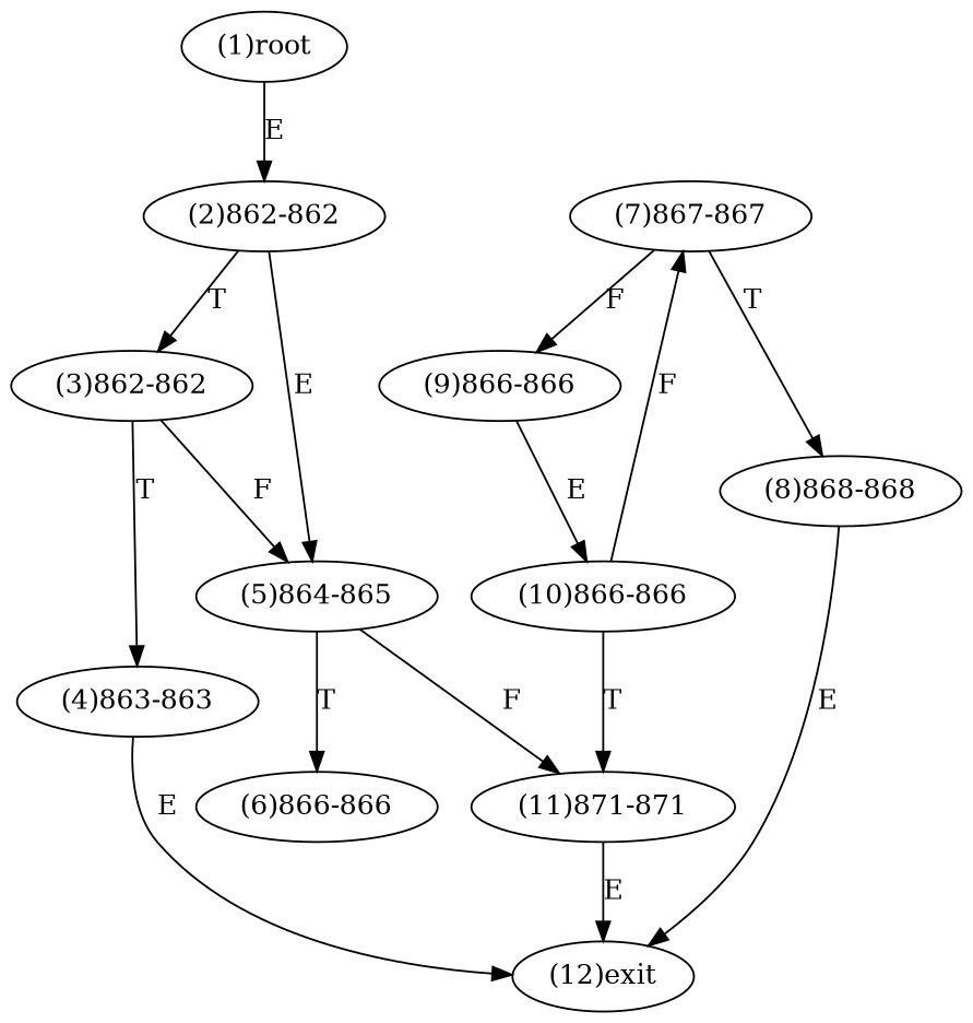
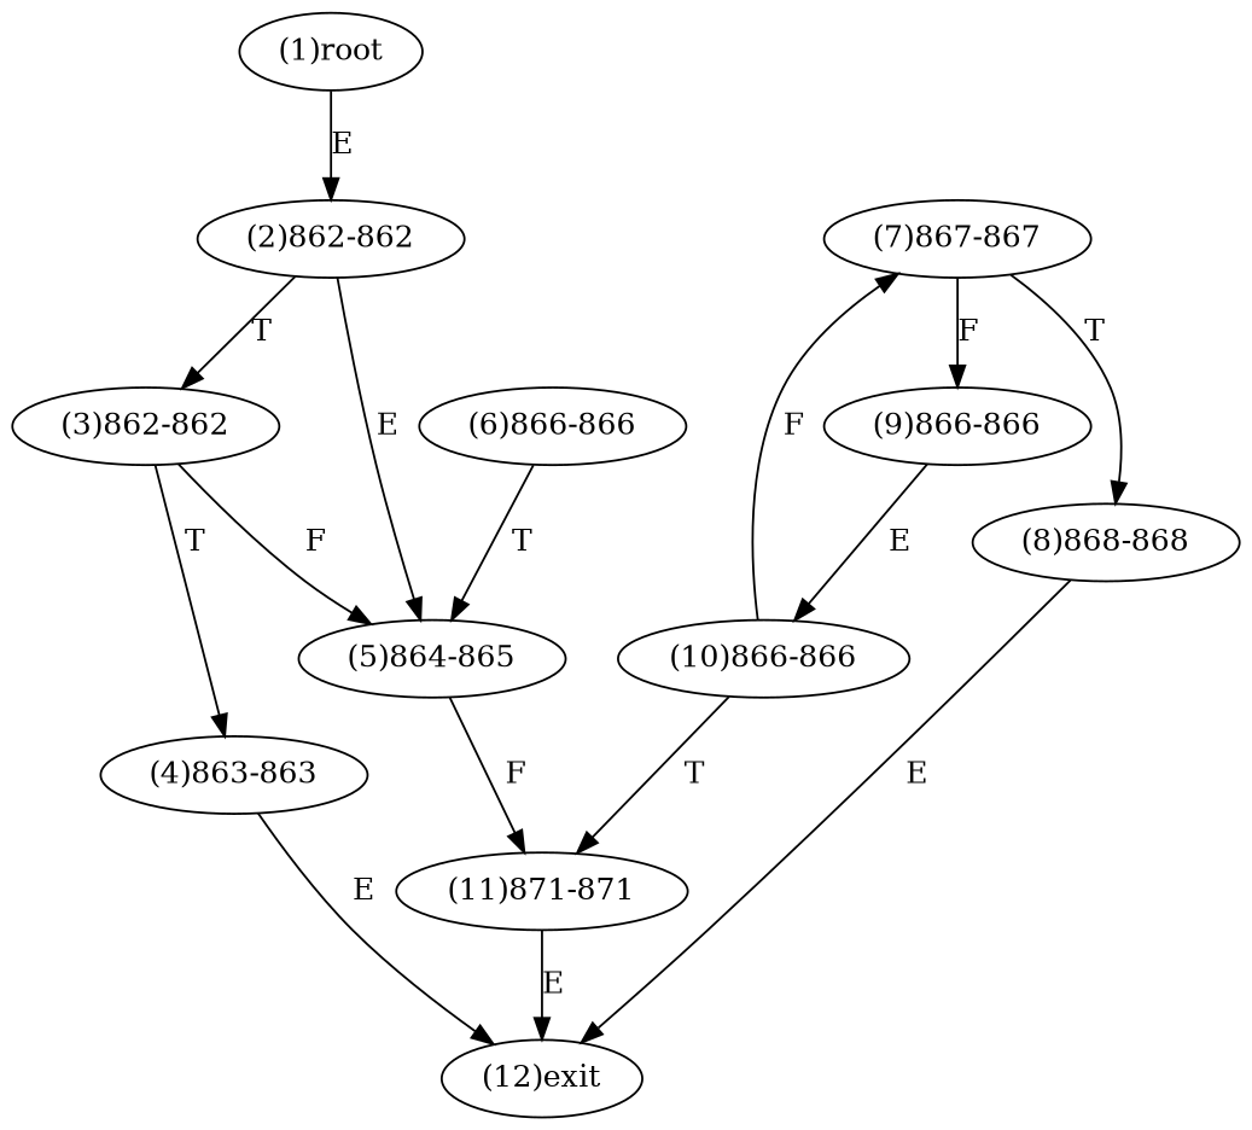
  digraph {
    n1 [label="(1)root"]
    n2 [label="(2)862-862"]
    n3 [label="(3)862-862"]
    n4 [label="(5)864-865"]
    n5 [label="(4)863-863"]
    n6 [label="(6)866-866"]
    n7 [label="(11)871-871"]
    n8 [label="(12)exit"]
    n9 [label="(10)866-866"]
    n10 [label="(7)867-867"]
    n11 [label="(8)868-868"]
    n12 [label="(9)866-866"]
    n1 -> n2 [label=E]
    n2 -> n3 [label=T]
    n2 -> n4 [label=E]
    n3 -> n4 [label=F]
    n3 -> n5 [label=T]
-   n4 -> n6 [label=T]
+   n6 -> n4 [label=T]
    n4 -> n7 [label=F]
    n5 -> n8 [label=E]
    n7 -> n8 [label=E]
    n9 -> n7 [label=T]
    n9 -> n10 [label=F]
    n10 -> n11 [label=T]
    n10 -> n12 [label=F]
    n11 -> n8 [label=E]
    n12 -> n9 [label=E]
  }
